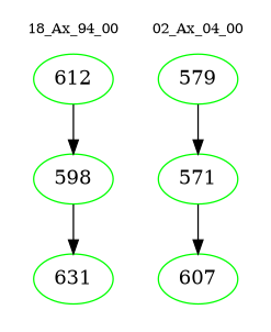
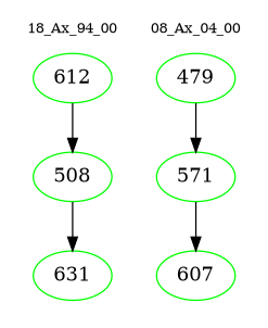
  digraph {
    node [color=green]
    edge [color=black]
    n1 [label=612]
-   n2 [label=598]
+   n2 [label=508]
    n3 [label=631]
-   n4 [label=579]
+   n4 [label=479]
    n5 [label=571]
    n6 [label=607]
    subgraph cluster_1 {
      color=white
      fontsize=10
      label="18_Ax_94_00"
      n1
      n2
      n3
    }
    subgraph cluster_2 {
      color=white
      fontsize=10
-     label="02_Ax_04_00"
+     label="08_Ax_04_00"
      n4
      n5
      n6
    }
    n1 -> n2
    n2 -> n3
    n4 -> n5
    n5 -> n6
  }
